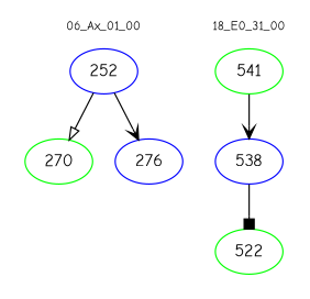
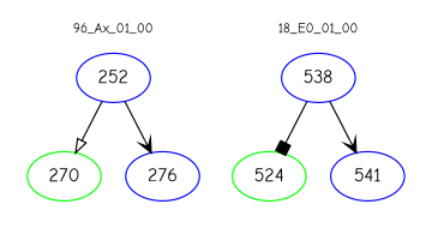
  digraph {
    fontname="Comic Neue"
    node [color=blue fontname="Comic Neue"]
    edge [arrowhead=vee color=black fontname="Comic Neue"]
    n1 [label=252]
    n2 [color=green label=270]
    n3 [label=276]
    n4 [label=538]
-   n5 [color=green label=522]
-   n6 [color=green label=541]
+   n5 [color=green label=524]
+   n6 [label=541]
    subgraph cluster_1 {
      color=white
      fontsize=10
-     label="06_Ax_01_00"
+     label="96_Ax_01_00"
      n1
      n2
      n3
    }
    subgraph cluster_2 {
      color=white
      fontsize=10
-     label="18_E0_31_00"
+     label="18_E0_01_00"
      n4
      n5
      n6
    }
    n1 -> n2 [arrowhead=onormal]
    n1 -> n3
    n4 -> n5 [arrowhead=box]
-   n6 -> n4
+   n4 -> n6
  }
